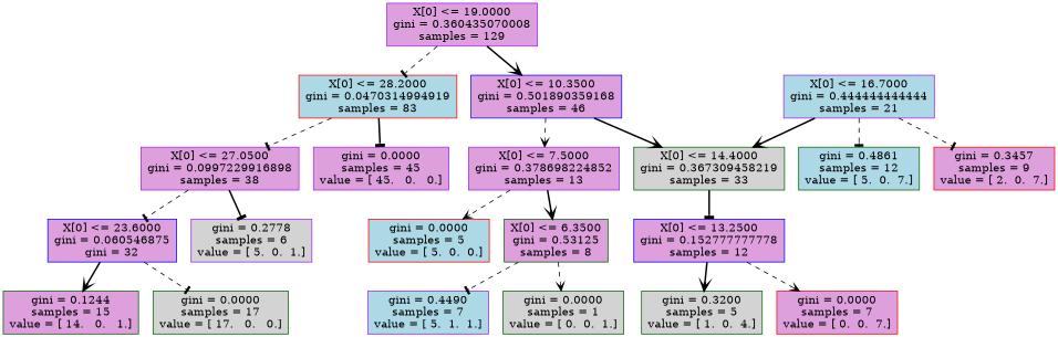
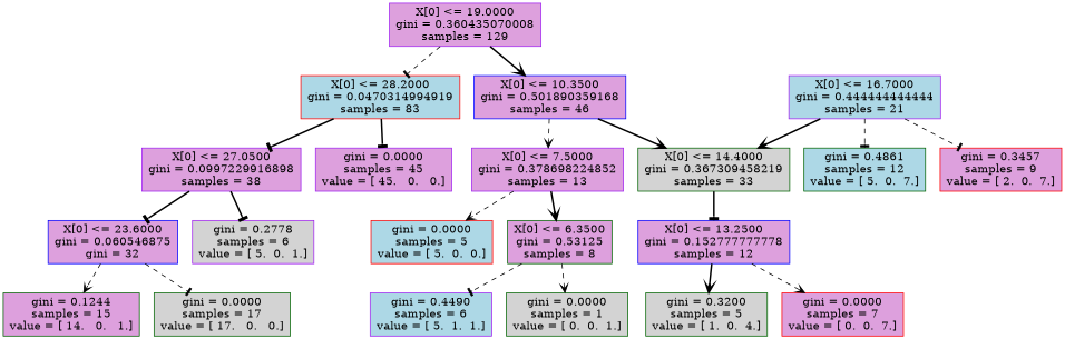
  digraph {
    fontname="DejaVu Serif"
    node [color=purple fillcolor=plum fontname="DejaVu Serif" shape=box style=filled]
    edge [arrowhead=vee fontname="DejaVu Serif" style=bold]
    n1 [label="X[0] <= 19.0000\ngini = 0.360435070008\nsamples = 129"]
    n2 [color=blue label="X[0] <= 10.3500\ngini = 0.501890359168\nsamples = 46"]
    n3 [color=red fillcolor=lightblue label="X[0] <= 28.2000\ngini = 0.0470314994919\nsamples = 83"]
    n4 [label="X[0] <= 7.5000\ngini = 0.378698224852\nsamples = 13"]
    n5 [color=darkgreen fillcolor=lightgrey label="X[0] <= 14.4000\ngini = 0.367309458219\nsamples = 33"]
    n6 [label="X[0] <= 27.0500\ngini = 0.0997229916898\nsamples = 38"]
    n7 [label="gini = 0.0000\nsamples = 45\nvalue = [ 45.   0.   0.]"]
    n8 [color=darkgreen label="X[0] <= 6.3500\ngini = 0.53125\nsamples = 8"]
    n9 [color=red fillcolor=lightblue label="gini = 0.0000\nsamples = 5\nvalue = [ 5.  0.  0.]"]
    n10 [color=blue label="X[0] <= 13.2500\ngini = 0.152777777778\nsamples = 12"]
-   n11 [fillcolor=lightblue label="gini = 0.4490\nsamples = 7\nvalue = [ 5.  1.  1.]"]
+   n11 [fillcolor=lightblue label="gini = 0.4490\nsamples = 6\nvalue = [ 5.  1.  1.]"]
    n12 [color=darkgreen fillcolor=lightgrey label="gini = 0.0000\nsamples = 1\nvalue = [ 0.  0.  1.]"]
    n13 [color=darkgreen fillcolor=lightgrey label="gini = 0.3200\nsamples = 5\nvalue = [ 1.  0.  4.]"]
    n14 [color=red label="gini = 0.0000\nsamples = 7\nvalue = [ 0.  0.  7.]"]
    n15 [fillcolor=lightblue label="X[0] <= 16.7000\ngini = 0.444444444444\nsamples = 21"]
    n16 [color=darkgreen fillcolor=lightblue label="gini = 0.4861\nsamples = 12\nvalue = [ 5.  0.  7.]"]
    n17 [color=red label="gini = 0.3457\nsamples = 9\nvalue = [ 2.  0.  7.]"]
    n18 [color=blue label="X[0] <= 23.6000\ngini = 0.060546875\ngini = 32"]
    n19 [fillcolor=lightgrey label="gini = 0.2778\nsamples = 6\nvalue = [ 5.  0.  1.]"]
    n20 [color=darkgreen label="gini = 0.1244\nsamples = 15\nvalue = [ 14.   0.   1.]"]
    n21 [color=darkgreen fillcolor=lightgrey label="gini = 0.0000\nsamples = 17\nvalue = [ 17.   0.   0.]"]
    n1 -> n2
    n1 -> n3 [arrowhead=tee style=dashed]
    n2 -> n4 [style=dashed]
    n2 -> n5
-   n3 -> n6 [arrowhead=tee style=dashed]
+   n3 -> n6 [arrowhead=tee]
    n3 -> n7 [arrowhead=tee]
    n4 -> n8
    n4 -> n9 [style=dashed]
    n5 -> n10 [arrowhead=tee]
-   n6 -> n18 [arrowhead=tee style=dashed]
+   n6 -> n18 [arrowhead=tee]
    n6 -> n19 [arrowhead=tee]
    n8 -> n11 [arrowhead=tee style=dashed]
    n8 -> n12 [style=dashed]
    n10 -> n13
    n10 -> n14 [style=dashed]
    n15 -> n5
    n15 -> n16 [arrowhead=tee style=dashed]
    n15 -> n17 [arrowhead=tee style=dashed]
-   n18 -> n20
+   n18 -> n20 [style=dashed]
    n18 -> n21 [arrowhead=tee style=dashed]
  }
